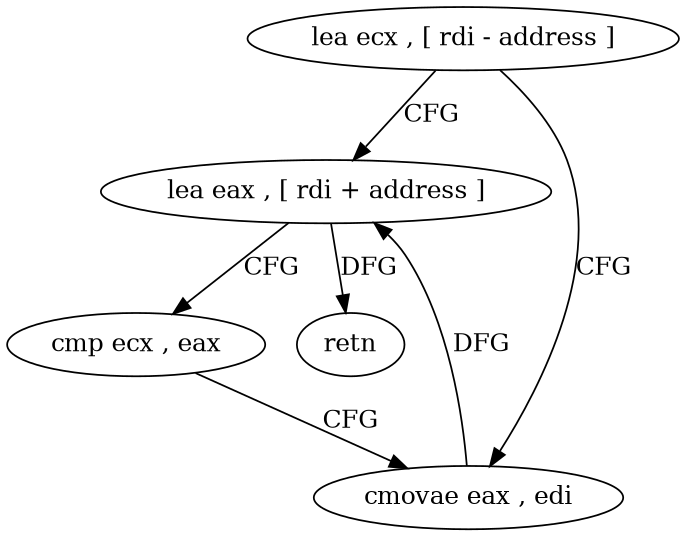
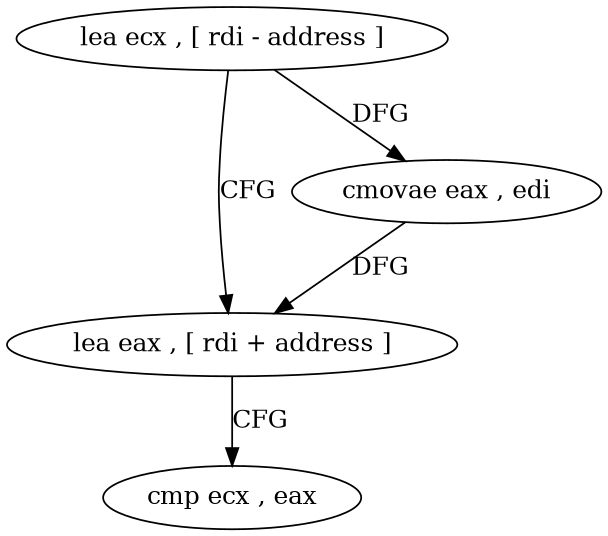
  digraph {
    n1 [label="lea ecx , [ rdi - address ]"]
    n2 [label="lea eax , [ rdi + address ]"]
    n3 [label="cmovae eax , edi"]
    n4 [label="cmp ecx , eax"]
-   n5 [label=retn]
    n1 -> n2 [label=CFG]
-   n1 -> n3 [label=CFG]
+   n1 -> n3 [label=DFG]
    n2 -> n4 [label=CFG]
-   n2 -> n5 [label=DFG]
    n3 -> n2 [label=DFG]
-   n4 -> n3 [label=CFG]
  }
